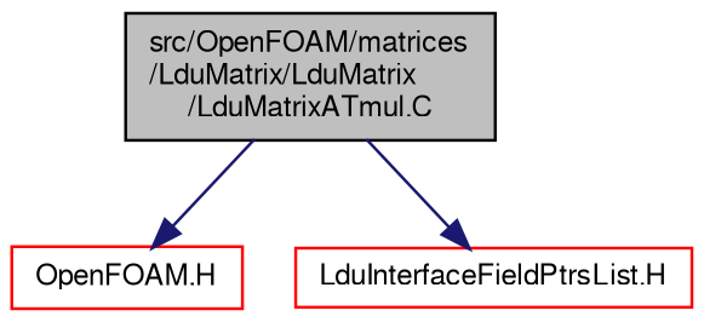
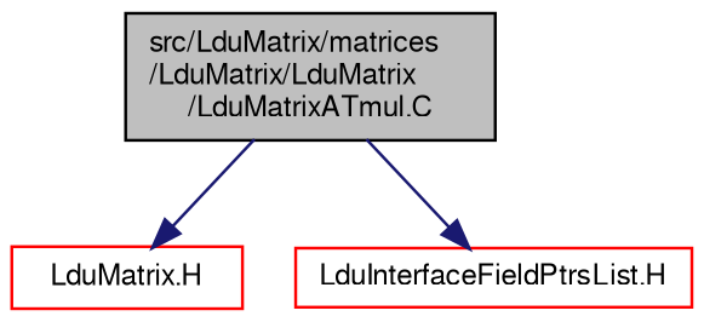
  digraph {
    node [color=red fontname=FreeSans fontsize=10 shape=record]
    edge [color=midnightblue fontname=FreeSans fontsize=10 labelfontname=FreeSans labelfontsize=10 style=solid]
-   n1 [color=black fillcolor=grey75 fontcolor=black height=0.2 label="src/OpenFOAM/matrices\l/LduMatrix/LduMatrix\l/LduMatrixATmul.C" style=filled width=0.4]
-   n2 [height=0.2 label="OpenFOAM.H" width=0.4]
+   n1 [color=black fillcolor=grey75 fontcolor=black height=0.2 label="src/LduMatrix/matrices\l/LduMatrix/LduMatrix\l/LduMatrixATmul.C" style=filled width=0.4]
+   n2 [height=0.2 label="LduMatrix.H" width=0.4]
    n3 [height=0.2 label="LduInterfaceFieldPtrsList.H" width=0.4]
    n1 -> n2
    n1 -> n3
  }
